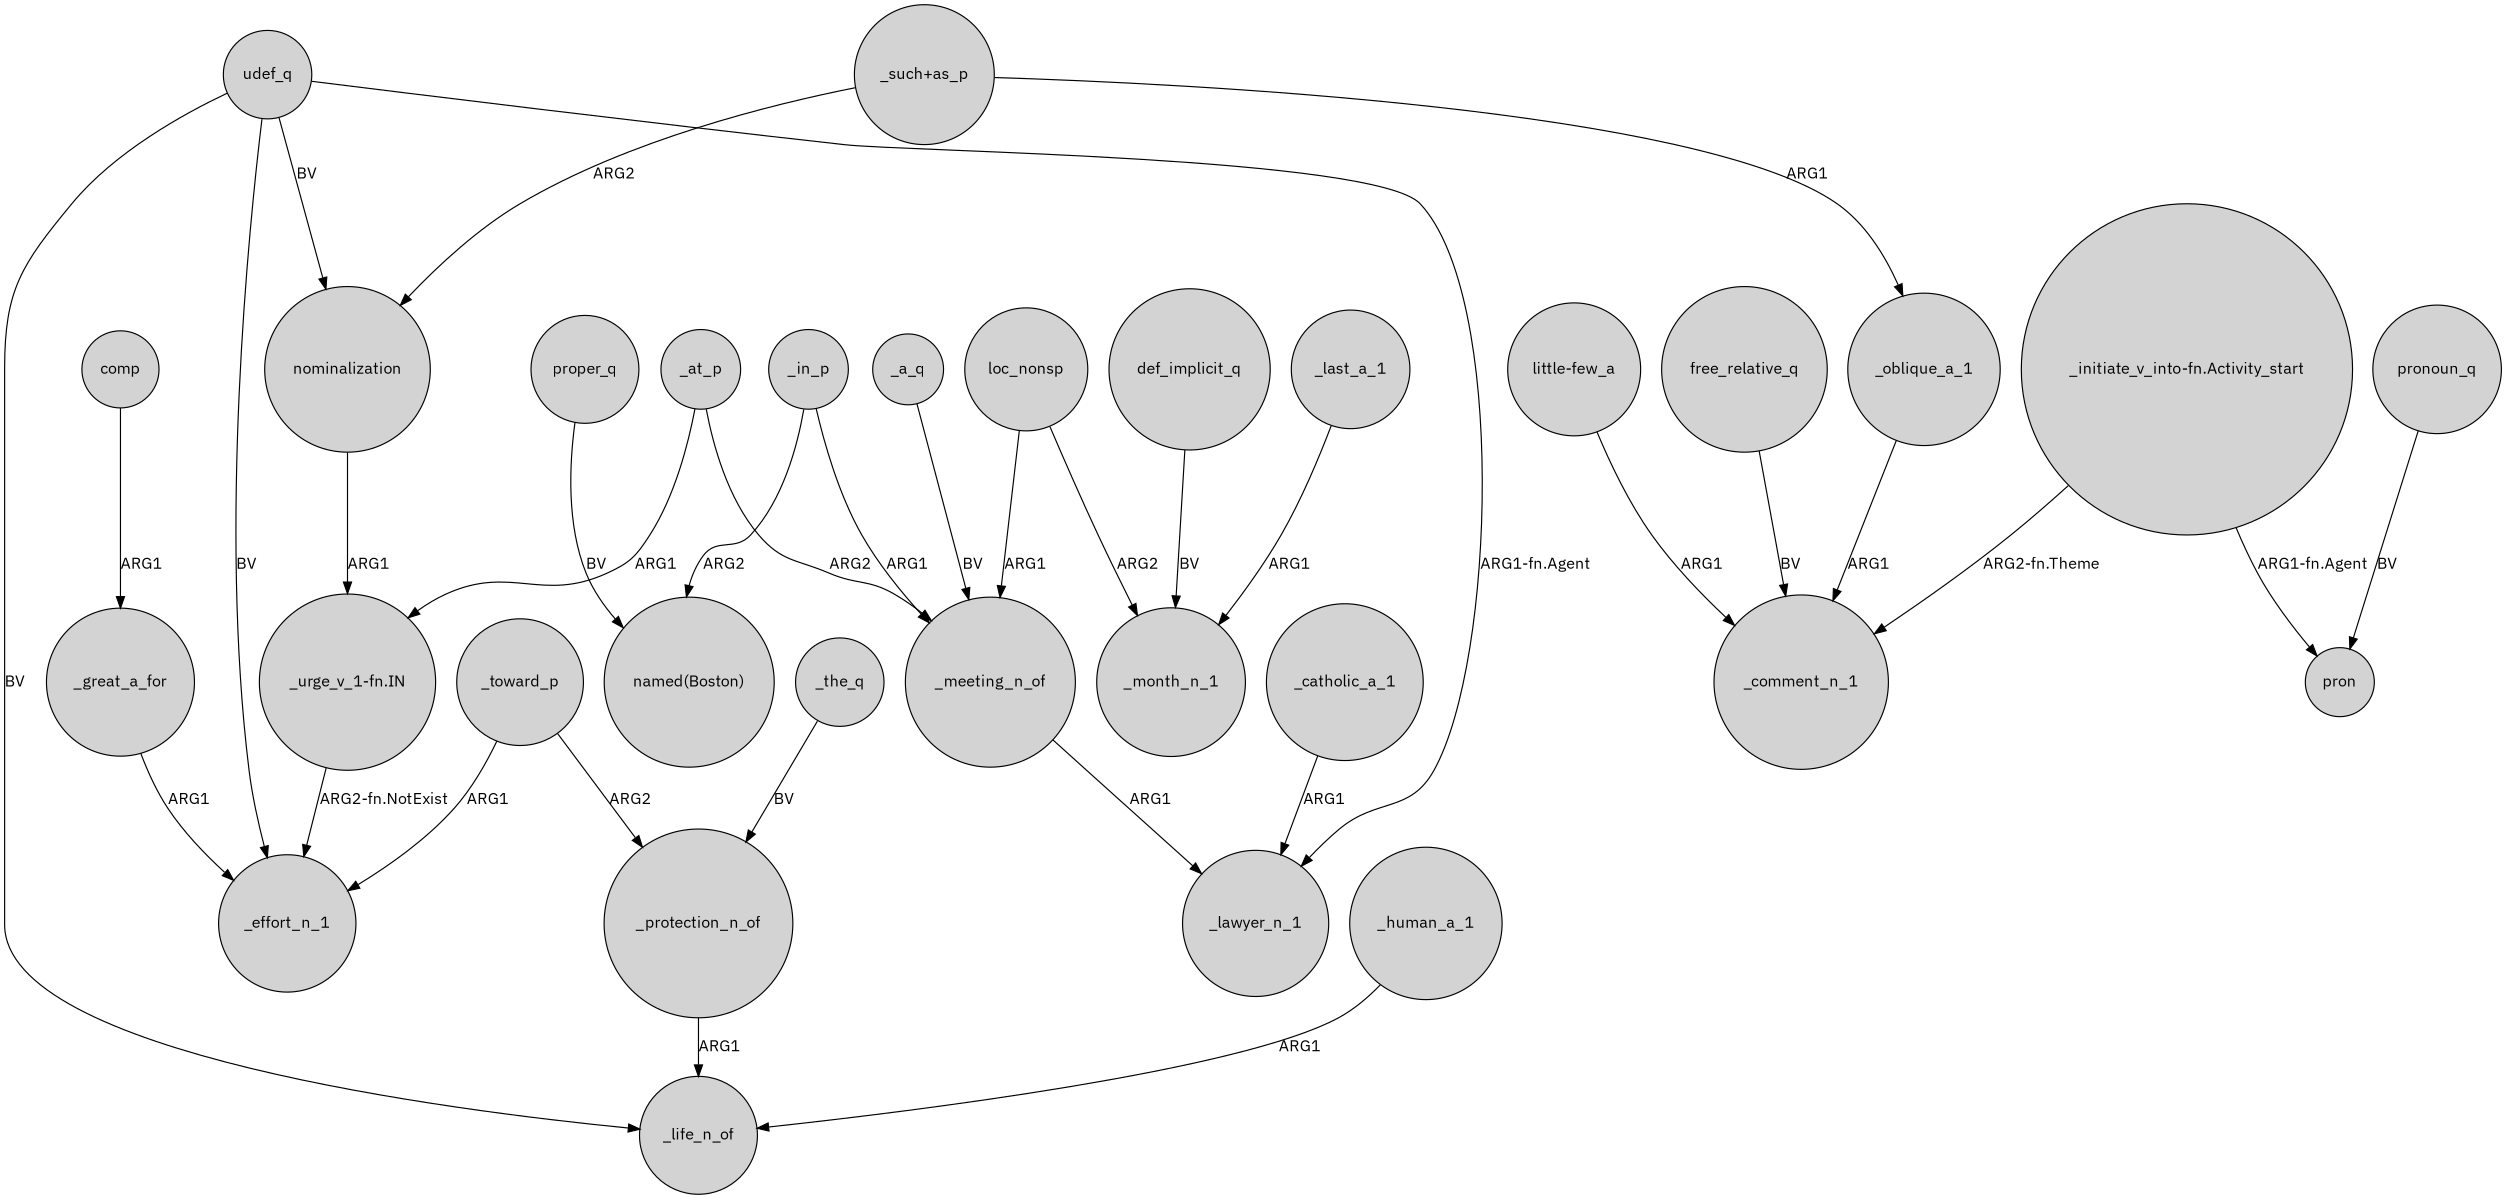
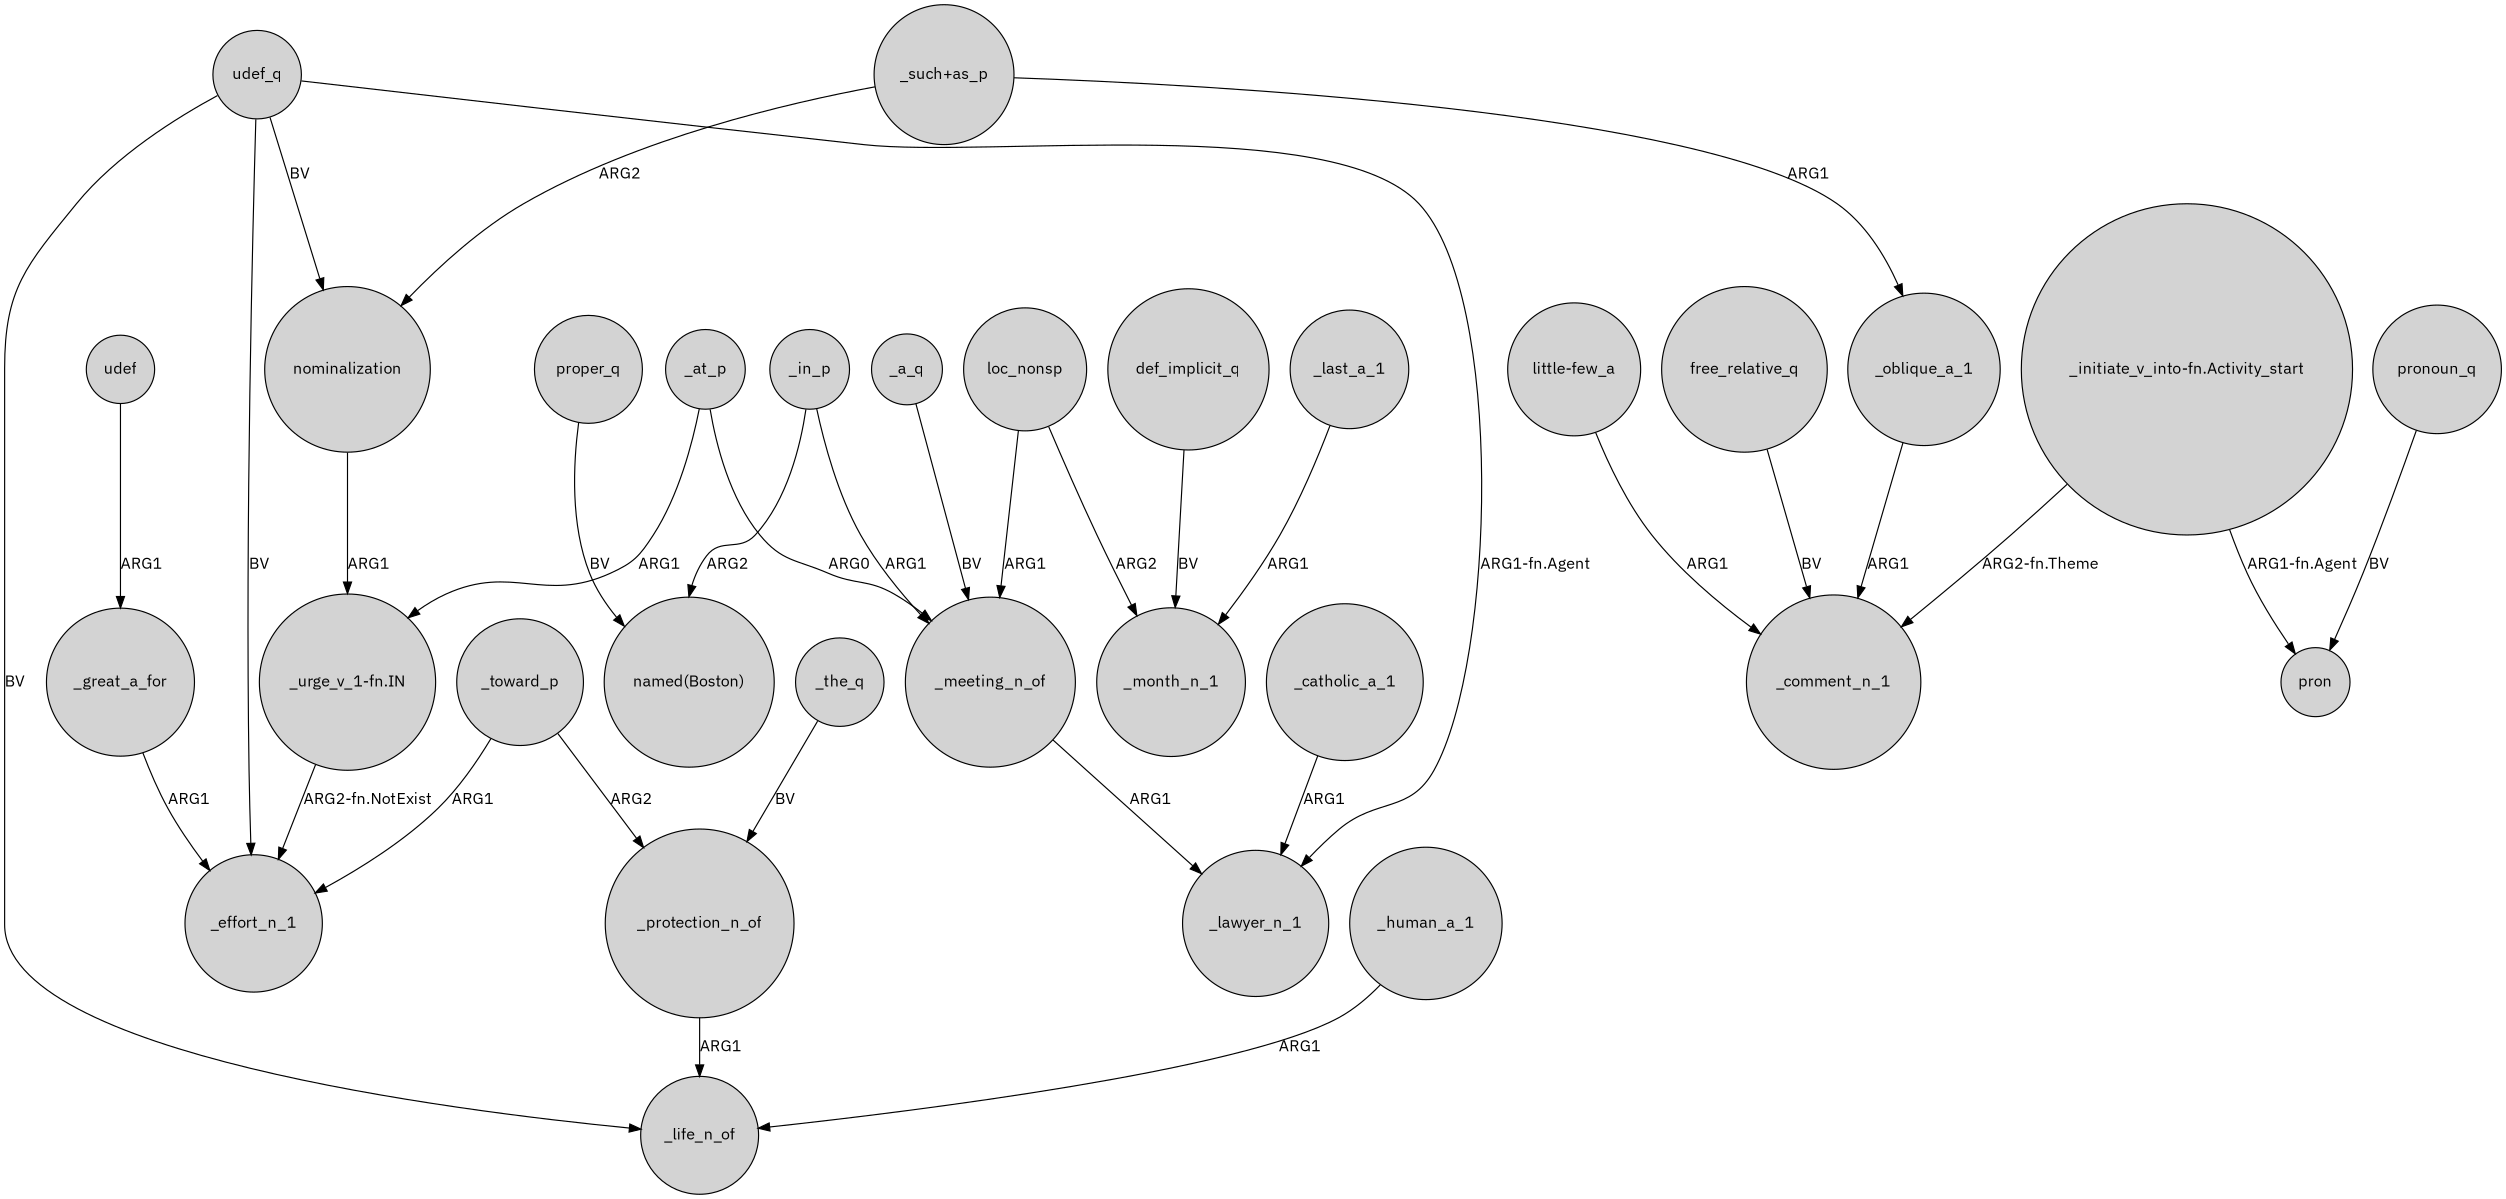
  digraph {
    fontname="IBM Plex Sans"
    node [fontname="IBM Plex Sans" shape=circle style=filled]
    edge [fontname="IBM Plex Sans"]
    "_such+as_p"
    nominalization
    _oblique_a_1
    "_urge_v_1-fn.IN"
    _comment_n_1
    _effort_n_1
    _the_q
    _protection_n_of
    _life_n_of
    def_implicit_q
    _month_n_1
    proper_q
    "named(Boston)"
    _at_p
    _meeting_n_of
    _lawyer_n_1
    _in_p
    udef_q
    _catholic_a_1
    _toward_p
    _human_a_1
    _a_q
-   comp
+   comp [label=udef]
    _great_a_for
    loc_nonsp
    "little-few_a"
    pronoun_q
    pron
    "_initiate_v_into-fn.Activity_start"
    free_relative_q
    _last_a_1
    "_such+as_p" -> nominalization [label=ARG2]
    "_such+as_p" -> _oblique_a_1 [label=ARG1]
    nominalization -> "_urge_v_1-fn.IN" [label=ARG1]
    _oblique_a_1 -> _comment_n_1 [label=ARG1]
    "_urge_v_1-fn.IN" -> _effort_n_1 [label="ARG2-fn.NotExist"]
    _the_q -> _protection_n_of [label=BV]
    _protection_n_of -> _life_n_of [label=ARG1]
    def_implicit_q -> _month_n_1 [label=BV]
    proper_q -> "named(Boston)" [label=BV]
    _at_p -> "_urge_v_1-fn.IN" [label=ARG1]
-   _at_p -> _meeting_n_of [label=ARG2]
+   _at_p -> _meeting_n_of [label=ARG0]
    _meeting_n_of -> _lawyer_n_1 [label=ARG1]
    _in_p -> "named(Boston)" [label=ARG2]
    _in_p -> _meeting_n_of [label=ARG1]
    udef_q -> nominalization [label=BV]
    udef_q -> _effort_n_1 [label=BV]
    udef_q -> _life_n_of [label=BV]
    udef_q -> _lawyer_n_1 [label="ARG1-fn.Agent"]
    _catholic_a_1 -> _lawyer_n_1 [label=ARG1]
    _toward_p -> _effort_n_1 [label=ARG1]
    _toward_p -> _protection_n_of [label=ARG2]
    _human_a_1 -> _life_n_of [label=ARG1]
    _a_q -> _meeting_n_of [label=BV]
    comp -> _great_a_for [label=ARG1]
    _great_a_for -> _effort_n_1 [label=ARG1]
    loc_nonsp -> _month_n_1 [label=ARG2]
    loc_nonsp -> _meeting_n_of [label=ARG1]
    "little-few_a" -> _comment_n_1 [label=ARG1]
    pronoun_q -> pron [label=BV]
    "_initiate_v_into-fn.Activity_start" -> _comment_n_1 [label="ARG2-fn.Theme"]
    "_initiate_v_into-fn.Activity_start" -> pron [label="ARG1-fn.Agent"]
    free_relative_q -> _comment_n_1 [label=BV]
    _last_a_1 -> _month_n_1 [label=ARG1]
  }
